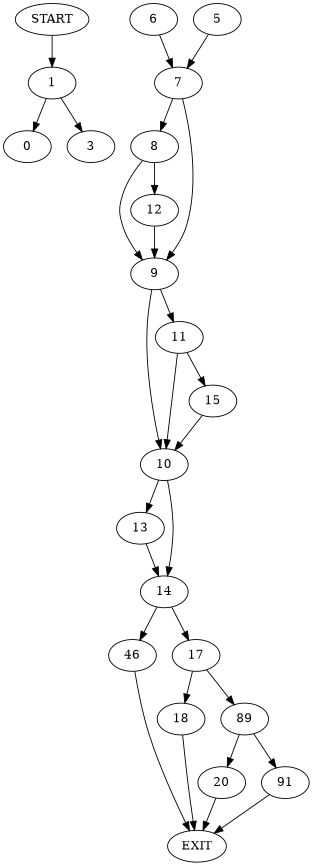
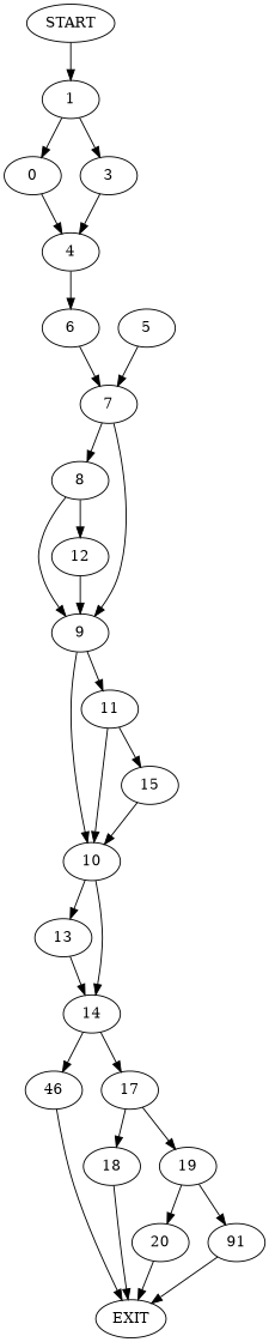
  digraph {
    n1 [label=START]
    1
    n3 [label=0]
    3
    n5 [label=EXIT]
+   4
    6
    5
    7
    8
    9
    12
    10
    11
    13
    14
    15
    n18 [label=46]
    17
    18
-   19 [label=89]
+   19
    20
    n23 [label=91]
    n1 -> 1
    1 -> n3
    1 -> 3
+   n3 -> 4
+   3 -> 4
+   4 -> 6
    6 -> 7
    5 -> 7
    7 -> 8
    7 -> 9
    8 -> 9
    8 -> 12
    9 -> 10
    9 -> 11
    12 -> 9
    10 -> 13
    10 -> 14
    11 -> 10
    11 -> 15
    13 -> 14
    14 -> n18
    14 -> 17
    15 -> 10
    n18 -> n5
    17 -> 18
    17 -> 19
    18 -> n5
    19 -> 20
    19 -> n23
    20 -> n5
    n23 -> n5
  }
